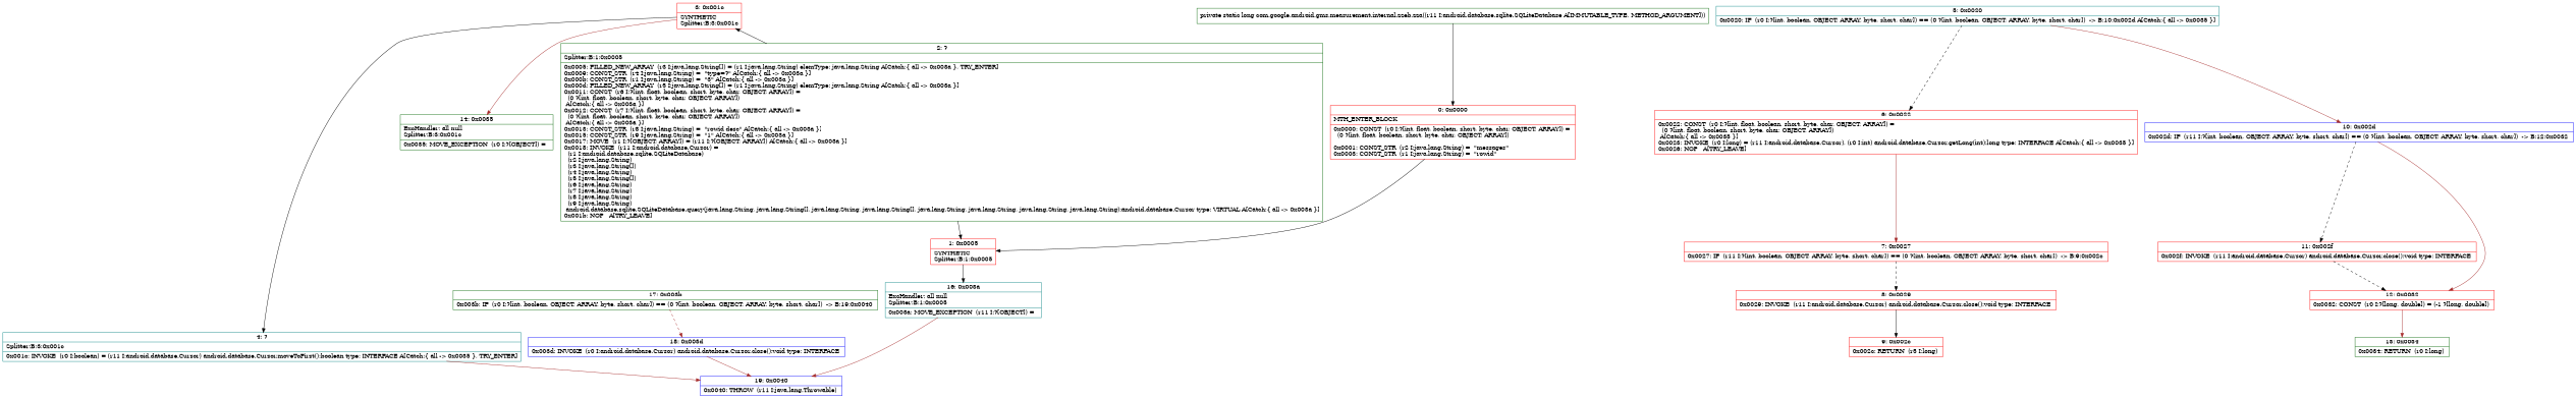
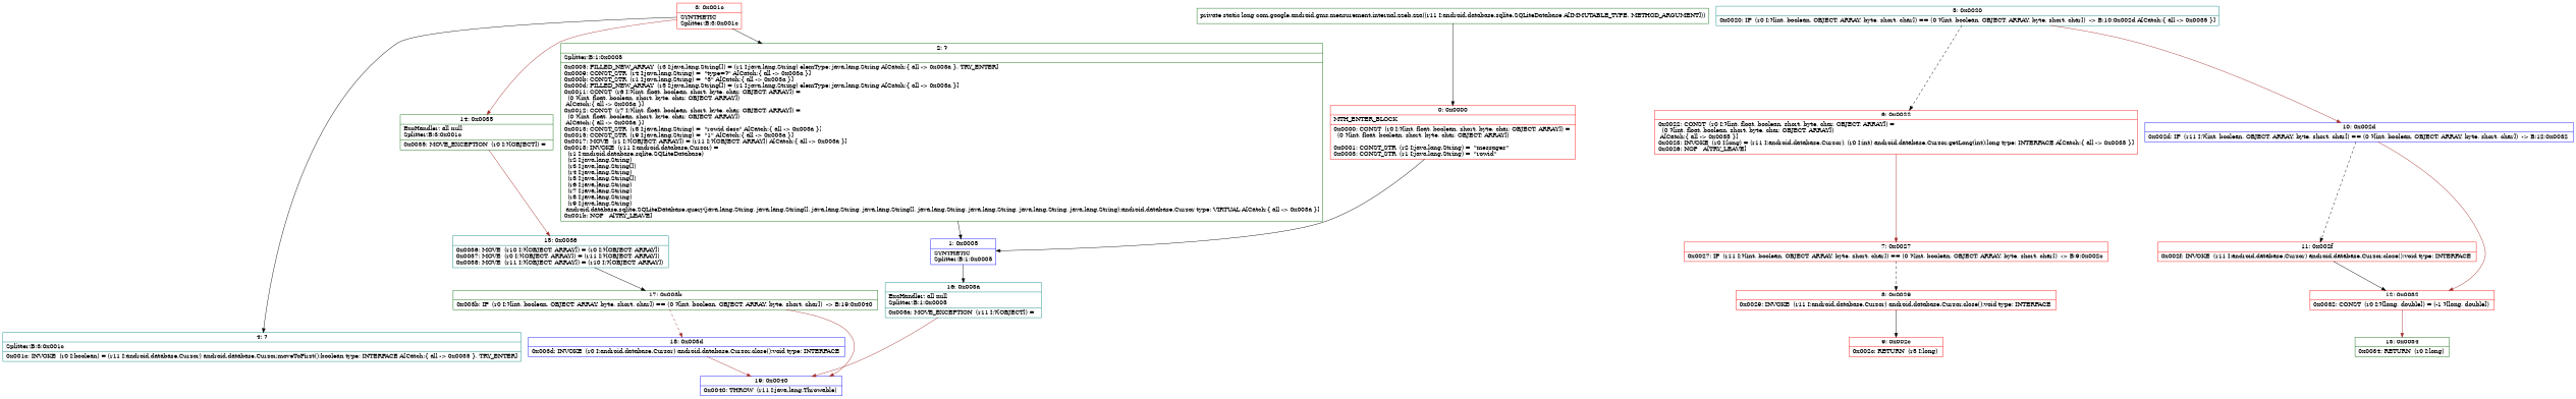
  digraph {
    node [color=red shape=record]
    edge [color=black]
    n1 [label="{0\:\ 0x0000|MTH_ENTER_BLOCK\l|0x0000: CONST  (r0 I:?[int, float, boolean, short, byte, char, OBJECT, ARRAY]) = \l  (0 ?[int, float, boolean, short, byte, char, OBJECT, ARRAY])\l \l0x0001: CONST_STR  (r2 I:java.lang.String) =  \"messages\" \l0x0003: CONST_STR  (r1 I:java.lang.String) =  \"rowid\" \l}"]
-   n2 [label="{1\:\ 0x0005|SYNTHETIC\lSplitter:B:1:0x0005\l}"]
+   n2 [color=blue label="{1\:\ 0x0005|SYNTHETIC\lSplitter:B:1:0x0005\l}"]
    n3 [color=teal label="{16\:\ 0x003a|ExcHandler: all null\lSplitter:B:1:0x0005\l|0x003a: MOVE_EXCEPTION  (r11 I:?[OBJECT]) =  \l}"]
    n4 [color=darkgreen label="{2\:\ ?|Splitter:B:1:0x0005\l|0x0005: FILLED_NEW_ARRAY  (r3 I:java.lang.String[]) = (r1 I:java.lang.String) elemType: java.lang.String A[Catch:\{ all \-\> 0x003a \}, TRY_ENTER]\l0x0009: CONST_STR  (r4 I:java.lang.String) =  \"type=?\" A[Catch:\{ all \-\> 0x003a \}]\l0x000b: CONST_STR  (r1 I:java.lang.String) =  \"3\" A[Catch:\{ all \-\> 0x003a \}]\l0x000d: FILLED_NEW_ARRAY  (r5 I:java.lang.String[]) = (r1 I:java.lang.String) elemType: java.lang.String A[Catch:\{ all \-\> 0x003a \}]\l0x0011: CONST  (r6 I:?[int, float, boolean, short, byte, char, OBJECT, ARRAY]) = \l  (0 ?[int, float, boolean, short, byte, char, OBJECT, ARRAY])\l A[Catch:\{ all \-\> 0x003a \}]\l0x0012: CONST  (r7 I:?[int, float, boolean, short, byte, char, OBJECT, ARRAY]) = \l  (0 ?[int, float, boolean, short, byte, char, OBJECT, ARRAY])\l A[Catch:\{ all \-\> 0x003a \}]\l0x0013: CONST_STR  (r8 I:java.lang.String) =  \"rowid desc\" A[Catch:\{ all \-\> 0x003a \}]\l0x0015: CONST_STR  (r9 I:java.lang.String) =  \"1\" A[Catch:\{ all \-\> 0x003a \}]\l0x0017: MOVE  (r1 I:?[OBJECT, ARRAY]) = (r11 I:?[OBJECT, ARRAY]) A[Catch:\{ all \-\> 0x003a \}]\l0x0018: INVOKE  (r11 I:android.database.Cursor) = \l  (r1 I:android.database.sqlite.SQLiteDatabase)\l  (r2 I:java.lang.String)\l  (r3 I:java.lang.String[])\l  (r4 I:java.lang.String)\l  (r5 I:java.lang.String[])\l  (r6 I:java.lang.String)\l  (r7 I:java.lang.String)\l  (r8 I:java.lang.String)\l  (r9 I:java.lang.String)\l android.database.sqlite.SQLiteDatabase.query(java.lang.String, java.lang.String[], java.lang.String, java.lang.String[], java.lang.String, java.lang.String, java.lang.String, java.lang.String):android.database.Cursor type: VIRTUAL A[Catch:\{ all \-\> 0x003a \}]\l0x001b: NOP   A[TRY_LEAVE]\l}"]
    n5 [label="{3\:\ 0x001c|SYNTHETIC\lSplitter:B:3:0x001c\l}"]
    n6 [color=blue label="{19\:\ 0x0040|0x0040: THROW  (r11 I:java.lang.Throwable) \l}"]
    n7 [color=teal label="{4\:\ ?|Splitter:B:3:0x001c\l|0x001c: INVOKE  (r0 I:boolean) = (r11 I:android.database.Cursor) android.database.Cursor.moveToFirst():boolean type: INTERFACE A[Catch:\{ all \-\> 0x0035 \}, TRY_ENTER]\l}"]
    n8 [color=darkgreen label="{14\:\ 0x0035|ExcHandler: all null\lSplitter:B:3:0x001c\l|0x0035: MOVE_EXCEPTION  (r0 I:?[OBJECT]) =  \l}"]
+   n9 [color=teal label="{15\:\ 0x0036|0x0036: MOVE  (r10 I:?[OBJECT, ARRAY]) = (r0 I:?[OBJECT, ARRAY]) \l0x0037: MOVE  (r0 I:?[OBJECT, ARRAY]) = (r11 I:?[OBJECT, ARRAY]) \l0x0038: MOVE  (r11 I:?[OBJECT, ARRAY]) = (r10 I:?[OBJECT, ARRAY]) \l}"]
    n10 [color=teal label="{5\:\ 0x0020|0x0020: IF  (r0 I:?[int, boolean, OBJECT, ARRAY, byte, short, char]) == (0 ?[int, boolean, OBJECT, ARRAY, byte, short, char])  \-\> B:10:0x002d A[Catch:\{ all \-\> 0x0035 \}]\l}"]
    n11 [label="{6\:\ 0x0022|0x0022: CONST  (r0 I:?[int, float, boolean, short, byte, char, OBJECT, ARRAY]) = \l  (0 ?[int, float, boolean, short, byte, char, OBJECT, ARRAY])\l A[Catch:\{ all \-\> 0x0035 \}]\l0x0023: INVOKE  (r0 I:long) = (r11 I:android.database.Cursor), (r0 I:int) android.database.Cursor.getLong(int):long type: INTERFACE A[Catch:\{ all \-\> 0x0035 \}]\l0x0026: NOP   A[TRY_LEAVE]\l}"]
    n12 [color=blue label="{10\:\ 0x002d|0x002d: IF  (r11 I:?[int, boolean, OBJECT, ARRAY, byte, short, char]) == (0 ?[int, boolean, OBJECT, ARRAY, byte, short, char])  \-\> B:12:0x0032 \l}"]
    n13 [label="{7\:\ 0x0027|0x0027: IF  (r11 I:?[int, boolean, OBJECT, ARRAY, byte, short, char]) == (0 ?[int, boolean, OBJECT, ARRAY, byte, short, char])  \-\> B:9:0x002c \l}"]
    n14 [label="{11\:\ 0x002f|0x002f: INVOKE  (r11 I:android.database.Cursor) android.database.Cursor.close():void type: INTERFACE \l}"]
    n15 [label="{12\:\ 0x0032|0x0032: CONST  (r0 I:?[long, double]) = (\-1 ?[long, double]) \l}"]
    n16 [label="{8\:\ 0x0029|0x0029: INVOKE  (r11 I:android.database.Cursor) android.database.Cursor.close():void type: INTERFACE \l}"]
    n17 [label="{9\:\ 0x002c|0x002c: RETURN  (r5 I:long) \l}"]
    n18 [color=darkgreen label="{13\:\ 0x0034|0x0034: RETURN  (r0 I:long) \l}"]
    n19 [color=darkgreen label="{17\:\ 0x003b|0x003b: IF  (r0 I:?[int, boolean, OBJECT, ARRAY, byte, short, char]) == (0 ?[int, boolean, OBJECT, ARRAY, byte, short, char])  \-\> B:19:0x0040 \l}"]
    n20 [color=blue label="{18\:\ 0x003d|0x003d: INVOKE  (r0 I:android.database.Cursor) android.database.Cursor.close():void type: INTERFACE \l}"]
    n21 [color=darkgreen label="{private static long com.google.android.gms.measurement.internal.zzeb.zza((r11 I:android.database.sqlite.SQLiteDatabase A[IMMUTABLE_TYPE, METHOD_ARGUMENT])) }"]
    n1 -> n2
    n2 -> n3
    n3 -> n6 [color=brown]
    n4 -> n2
-   n4 -> n5
+   n5 -> n4
    n5 -> n7
    n5 -> n8 [color=brown]
+   n8 -> n9 [color=brown]
+   n9 -> n19
    n10 -> n11 [style=dashed]
    n10 -> n12 [color=brown]
    n11 -> n13 [color=brown]
    n12 -> n14 [style=dashed]
    n12 -> n15 [color=brown]
    n13 -> n16 [style=dashed]
-   n14 -> n15 [style=dashed]
+   n14 -> n15
    n15 -> n18 [color=brown]
    n16 -> n17
-   n7 -> n6 [color=brown]
+   n19 -> n6 [color=brown]
    n19 -> n20 [color=brown style=dashed]
    n20 -> n6 [color=brown]
    n21 -> n1
  }
